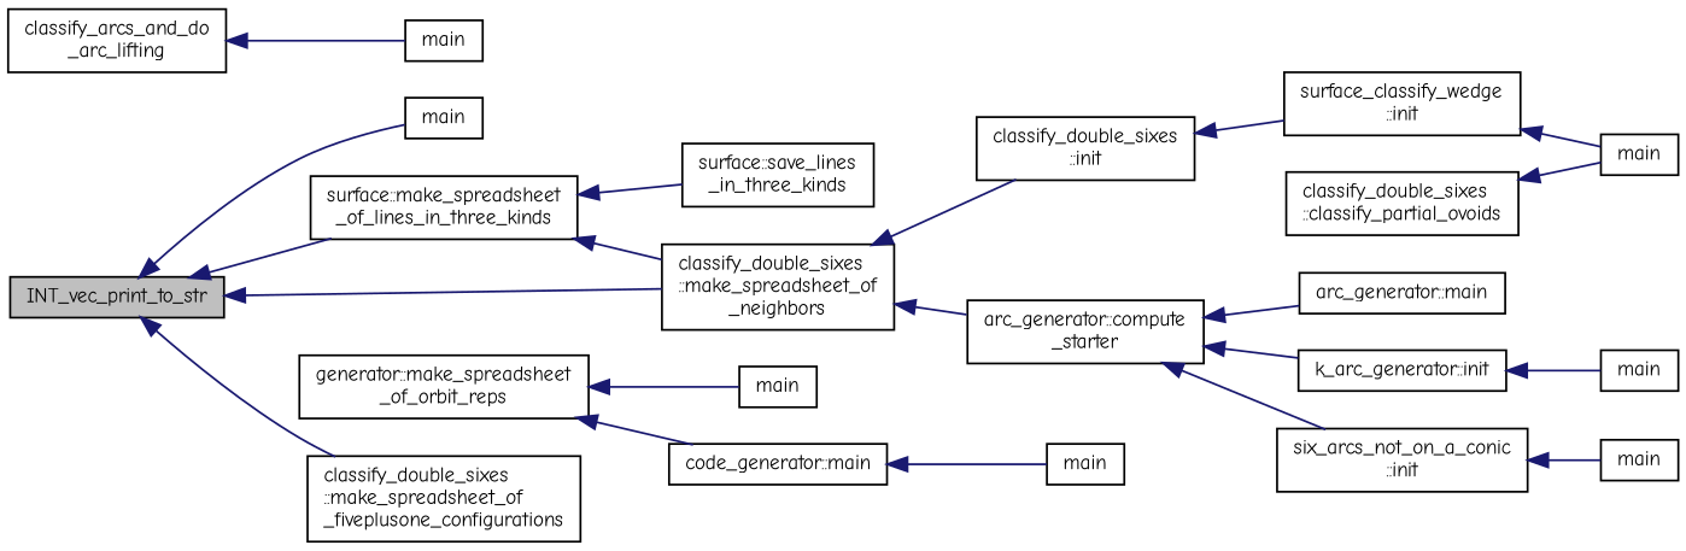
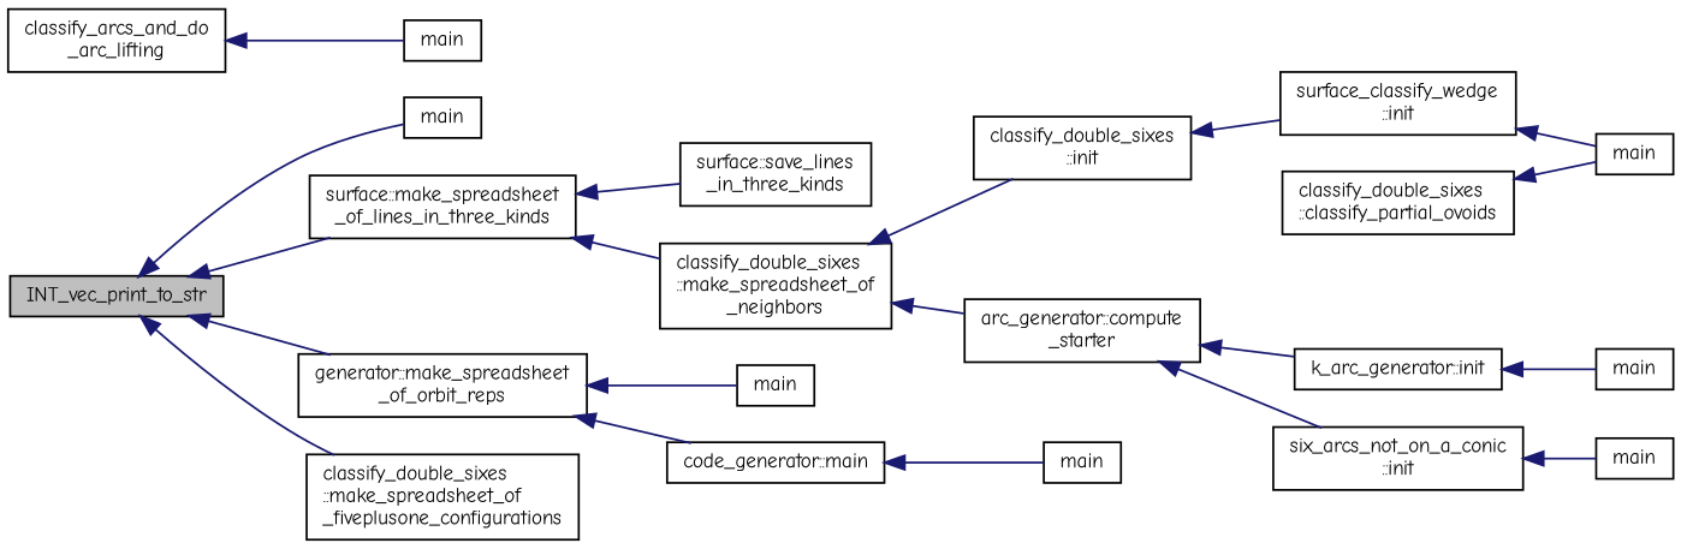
  digraph {
    fontname="Comic Neue"
    rankdir=LR
    node [color=black fillcolor=white fontname="Comic Neue" fontsize=10 shape=record style=filled]
    edge [color=midnightblue dir=back fontname="Comic Neue" fontsize=10 labelfontname=Helvetica labelfontsize=10 style=solid]
    n1 [fillcolor=grey75 fontcolor=black height=0.2 label=INT_vec_print_to_str width=0.4]
    n2 [height=0.2 label=main width=0.4]
    n3 [height=0.2 label="surface::make_spreadsheet\l_of_lines_in_three_kinds" width=0.4]
    n4 [height=0.2 label="generator::make_spreadsheet\l_of_orbit_reps" width=0.4]
    n5 [height=0.2 label="classify_double_sixes\l::make_spreadsheet_of\l_fiveplusone_configurations" width=0.4]
    n6 [height=0.2 label="surface::save_lines\l_in_three_kinds" width=0.4]
    n7 [height=0.2 label="classify_double_sixes\l::make_spreadsheet_of\l_neighbors" width=0.4]
    n8 [height=0.2 label=main width=0.4]
    n9 [height=0.2 label="code_generator::main" width=0.4]
    n10 [height=0.2 label="classify_double_sixes\l::init" width=0.4]
    n11 [height=0.2 label="arc_generator::compute\l_starter" width=0.4]
    n12 [height=0.2 label="surface_classify_wedge\l::init" width=0.4]
    n13 [height=0.2 label=main width=0.4]
    n14 [height=0.2 label=main width=0.4]
-   n15 [height=0.2 label="arc_generator::main" width=0.4]
    n16 [height=0.2 label="k_arc_generator::init" width=0.4]
    n17 [height=0.2 label="six_arcs_not_on_a_conic\l::init" width=0.4]
    n18 [height=0.2 label="classify_double_sixes\l::classify_partial_ovoids" width=0.4]
    n19 [height=0.2 label=main width=0.4]
    n20 [height=0.2 label=main width=0.4]
    n21 [height=0.2 label="classify_arcs_and_do\l_arc_lifting" width=0.4]
    n22 [height=0.2 label=main width=0.4]
    n1 -> n2
    n1 -> n3
-   n1 -> n7
+   n1 -> n4
    n1 -> n5
    n3 -> n6
    n3 -> n7
    n4 -> n8
    n4 -> n9
    n7 -> n10
    n7 -> n11
    n9 -> n14
    n10 -> n12
-   n11 -> n15
    n11 -> n16
    n11 -> n17
    n12 -> n13
    n16 -> n19
    n17 -> n20
    n18 -> n13
    n21 -> n22
  }
